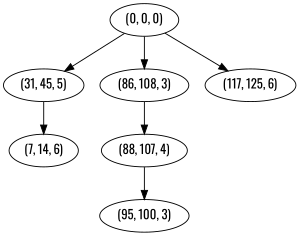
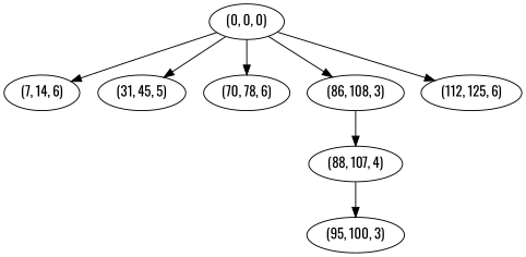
  digraph {
    fontname=Oswald
    node [fontname=Oswald]
    edge [fontname=Oswald]
    "(0, 0, 0)"
    "(7, 14, 6)"
    "(31, 45, 5)"
+   "(70, 78, 6)"
    "(86, 108, 3)"
-   "(117, 125, 6)"
+   "(117, 125, 6)" [label="(112, 125, 6)"]
    "(88, 107, 4)"
    n8 [label="(95, 100, 3)"]
-   "(31, 45, 5)" -> "(7, 14, 6)"
+   "(0, 0, 0)" -> "(7, 14, 6)"
    "(0, 0, 0)" -> "(31, 45, 5)"
+   "(0, 0, 0)" -> "(70, 78, 6)"
    "(0, 0, 0)" -> "(86, 108, 3)"
    "(0, 0, 0)" -> "(117, 125, 6)"
    "(86, 108, 3)" -> "(88, 107, 4)"
    "(88, 107, 4)" -> n8
  }
